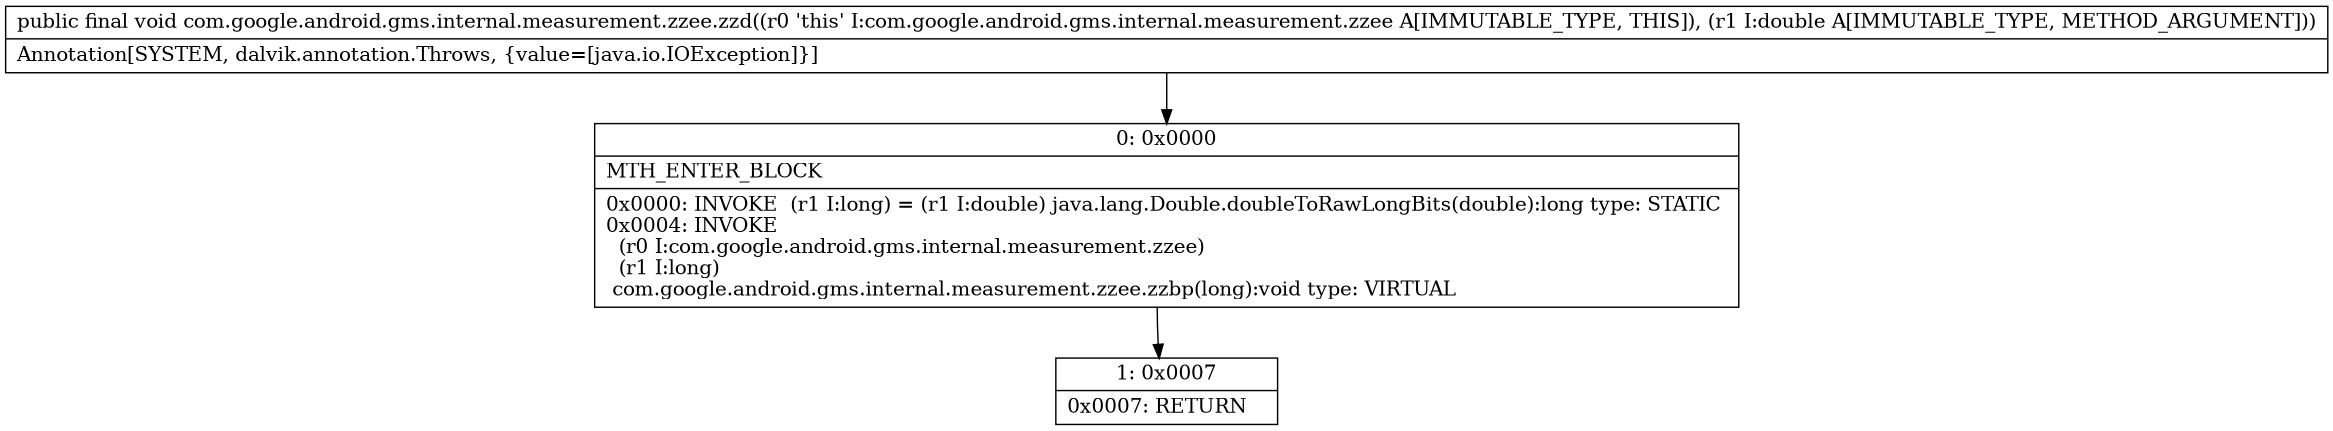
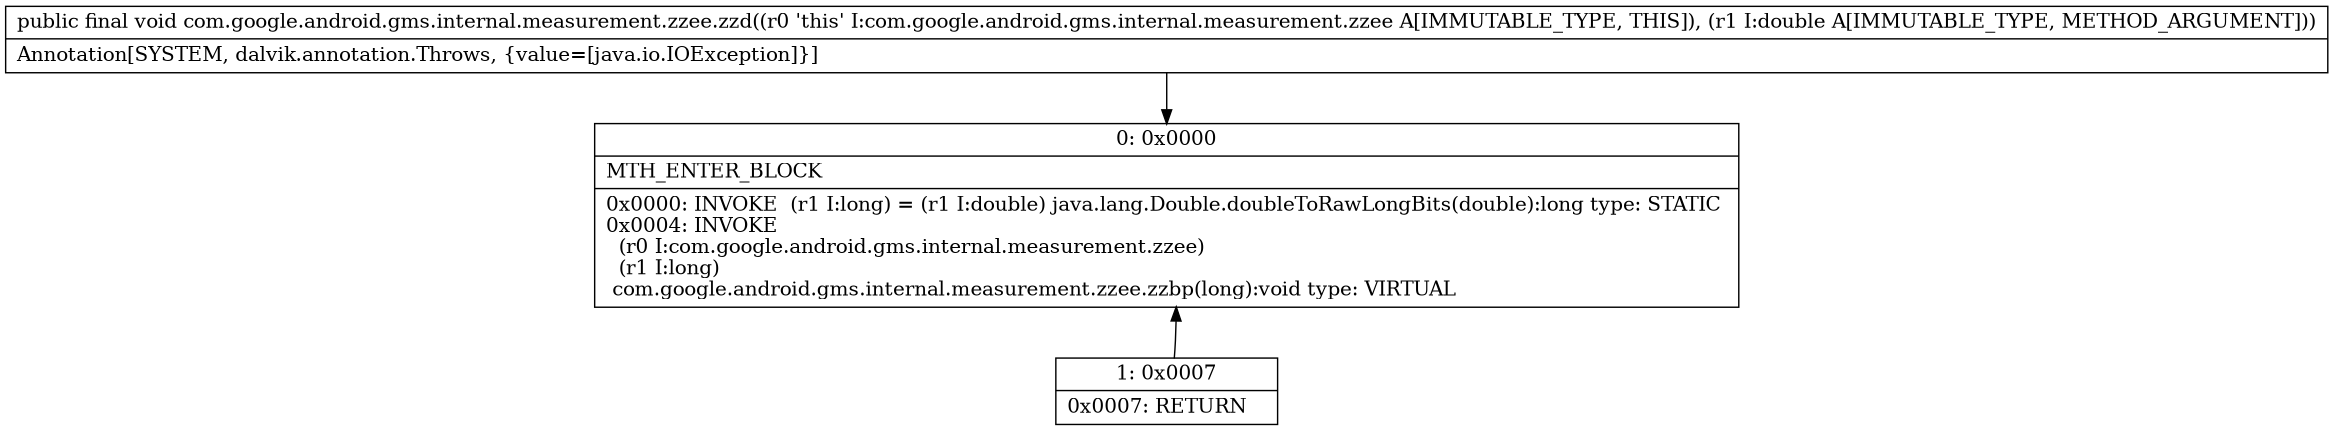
  digraph {
    node [shape=record]
    n1 [label="{0\:\ 0x0000|MTH_ENTER_BLOCK\l|0x0000: INVOKE  (r1 I:long) = (r1 I:double) java.lang.Double.doubleToRawLongBits(double):long type: STATIC \l0x0004: INVOKE  \l  (r0 I:com.google.android.gms.internal.measurement.zzee)\l  (r1 I:long)\l com.google.android.gms.internal.measurement.zzee.zzbp(long):void type: VIRTUAL \l}"]
    n2 [label="{1\:\ 0x0007|0x0007: RETURN   \l}"]
    n3 [label="{public final void com.google.android.gms.internal.measurement.zzee.zzd((r0 'this' I:com.google.android.gms.internal.measurement.zzee A[IMMUTABLE_TYPE, THIS]), (r1 I:double A[IMMUTABLE_TYPE, METHOD_ARGUMENT]))  | Annotation[SYSTEM, dalvik.annotation.Throws, \{value=[java.io.IOException]\}]\l}"]
-   n1 -> n2
+   n2 -> n1
    n3 -> n1
  }
